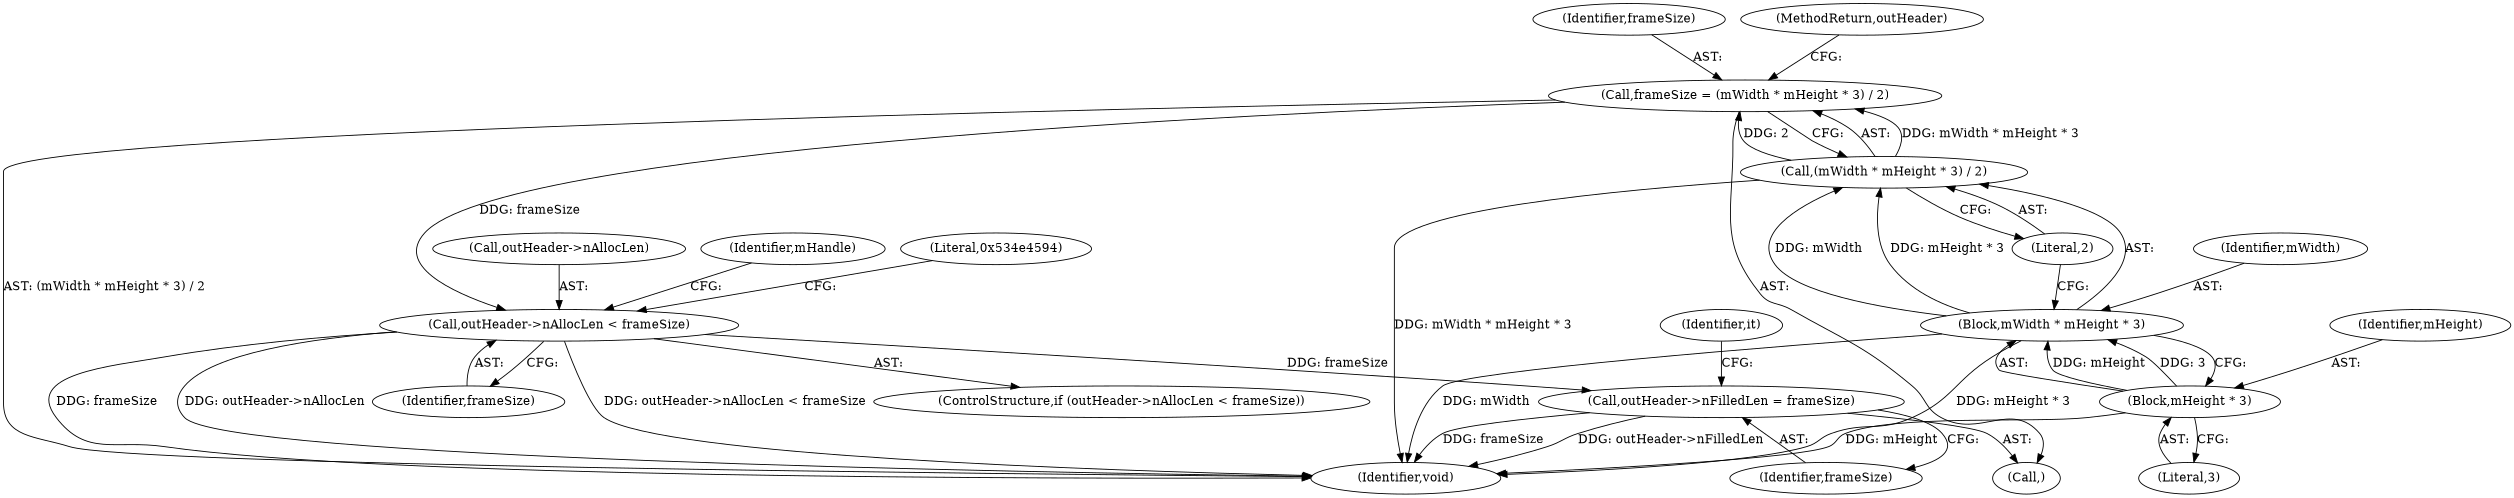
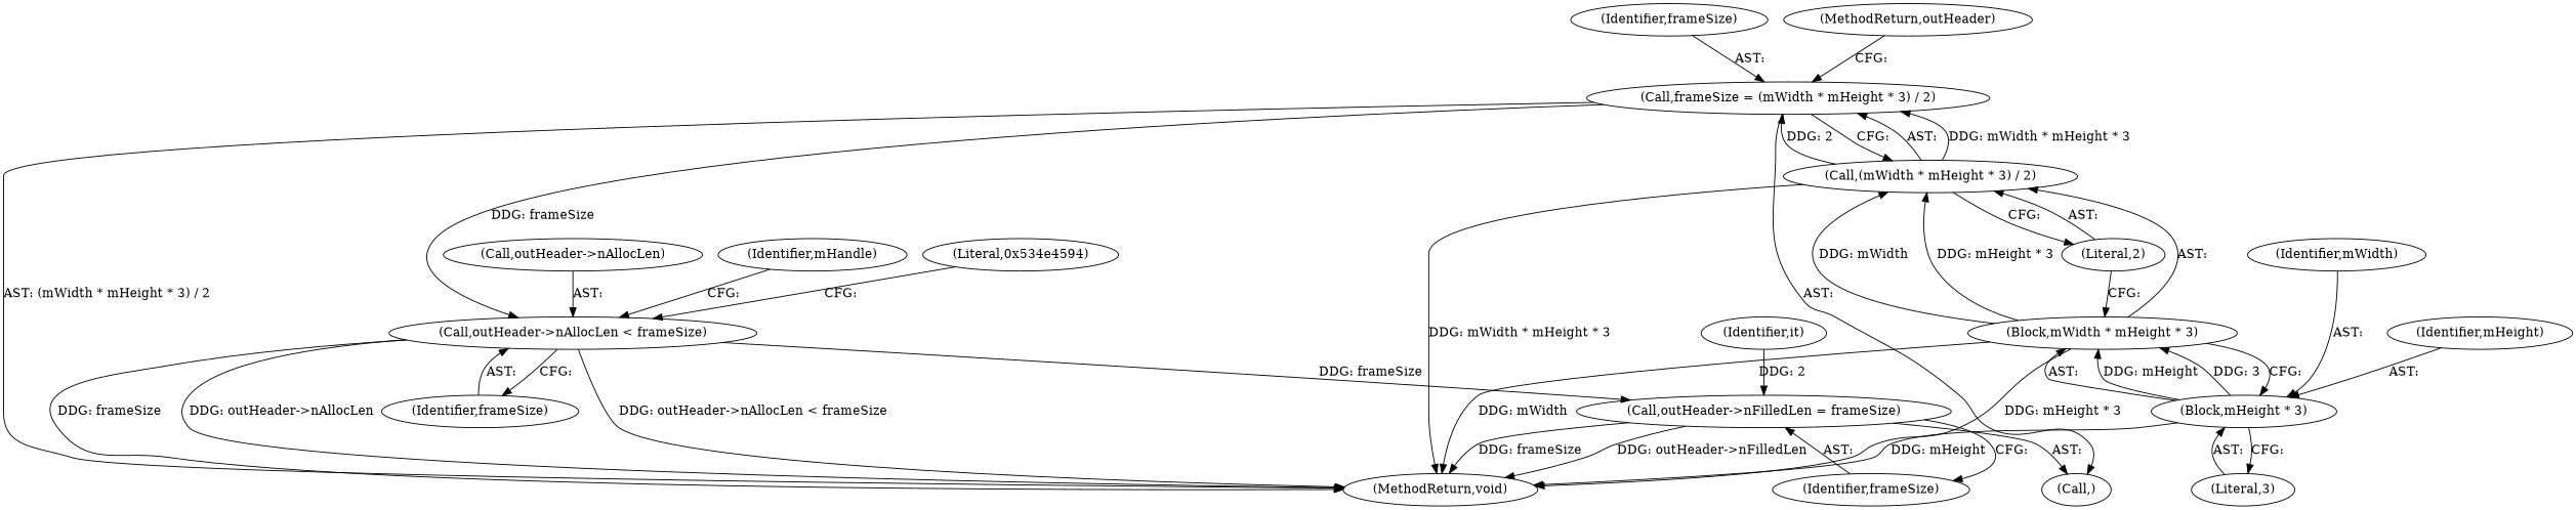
  digraph {
    n1 [label="(Call,outHeader->nAllocLen < frameSize)"]
    n2 [label="(Call,outHeader->nFilledLen = frameSize)"]
-   n3 [label="(Identifier,void)"]
-   n4 [label="(ControlStructure,if (outHeader->nAllocLen < frameSize))"]
+   n3 [label="(MethodReturn,void)"]
    n5 [label="(Identifier,frameSize)"]
    n6 [label="(Call,)"]
    n7 [label="(Identifier,frameSize)"]
    n8 [label="(Call,frameSize = (mWidth * mHeight * 3) / 2)"]
    n9 [label="(Call,(mWidth * mHeight * 3) / 2)"]
    n10 [label="(Literal,2)"]
    n11 [label="(Block,mWidth * mHeight * 3)"]
    n12 [label="(Block,mHeight * 3)"]
    n13 [label="(Literal,3)"]
    n14 [label="(Identifier,frameSize)"]
    n15 [label="(Call,outHeader->nAllocLen)"]
    n16 [label="(Identifier,mHandle)"]
    n17 [label="(MethodReturn,outHeader)"]
    n18 [label="(Identifier,it)"]
    n19 [label="(Identifier,mHeight)"]
    n20 [label="(Identifier,mWidth)"]
    n21 [label="(Literal,0x534e4594)"]
    n1 -> n2 [label="DDG: frameSize"]
    n1 -> n3 [label="DDG: outHeader->nAllocLen < frameSize"]
    n1 -> n3 [label="DDG: frameSize"]
    n1 -> n3 [label="DDG: outHeader->nAllocLen"]
-   n1 -> n4 [label="AST: "]
    n1 -> n5 [label="CFG: "]
    n2 -> n3 [label="DDG: outHeader->nFilledLen"]
    n2 -> n3 [label="DDG: frameSize"]
    n2 -> n6 [label="AST: "]
    n2 -> n7 [label="CFG: "]
    n5 -> n1 [label="AST: "]
    n7 -> n2 [label="AST: "]
    n8 -> n1 [label="DDG: frameSize"]
    n8 -> n3 [label="AST: (mWidth * mHeight * 3) / 2"]
    n8 -> n6 [label="AST: "]
    n8 -> n9 [label="CFG: "]
    n9 -> n3 [label="DDG: mWidth * mHeight * 3"]
    n9 -> n8 [label="AST: "]
    n9 -> n8 [label="DDG: mWidth * mHeight * 3"]
    n9 -> n8 [label="DDG: 2"]
    n9 -> n10 [label="CFG: "]
    n10 -> n9 [label="AST: "]
    n10 -> n11 [label="CFG: "]
    n11 -> n3 [label="DDG: mHeight * 3"]
    n11 -> n3 [label="DDG: mWidth"]
    n11 -> n9 [label="AST: "]
    n11 -> n9 [label="DDG: mWidth"]
    n11 -> n9 [label="DDG: mHeight * 3"]
    n11 -> n12 [label="CFG: "]
    n12 -> n3 [label="DDG: mHeight"]
    n12 -> n11 [label="AST: "]
    n12 -> n11 [label="DDG: mHeight"]
    n12 -> n11 [label="DDG: 3"]
    n12 -> n13 [label="CFG: "]
    n13 -> n12 [label="AST: "]
    n14 -> n8 [label="AST: "]
    n15 -> n1 [label="AST: "]
    n16 -> n1 [label="CFG: "]
    n17 -> n8 [label="CFG: "]
-   n18 -> n2 [label="CFG: "]
+   n18 -> n2 [label="DDG: 2"]
    n19 -> n12 [label="AST: "]
-   n20 -> n11 [label="AST: "]
+   n20 -> n12 [label="AST: "]
    n21 -> n1 [label="CFG: "]
  }
